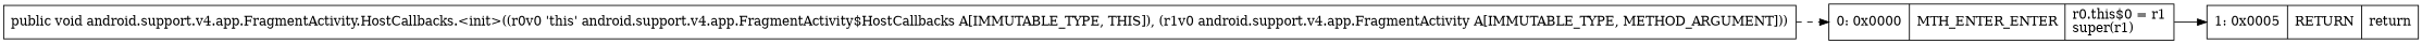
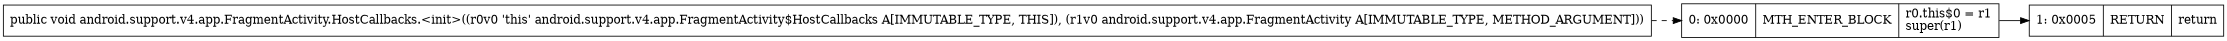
  digraph {
    rankdir=LR
    node [shape=record]
-   n1 [label="{0\:\ 0x0000|MTH_ENTER_ENTER\l|r0.this$0 = r1\lsuper(r1)\l}"]
+   n1 [label="{0\:\ 0x0000|MTH_ENTER_BLOCK\l|r0.this$0 = r1\lsuper(r1)\l}"]
    n2 [label="{1\:\ 0x0005|RETURN\l|return\l}"]
    n3 [label="{public void android.support.v4.app.FragmentActivity.HostCallbacks.\<init\>((r0v0 'this' android.support.v4.app.FragmentActivity$HostCallbacks A[IMMUTABLE_TYPE, THIS]), (r1v0 android.support.v4.app.FragmentActivity A[IMMUTABLE_TYPE, METHOD_ARGUMENT])) }"]
    n1 -> n2 [style=solid]
    n3 -> n1 [style=dashed]
  }
